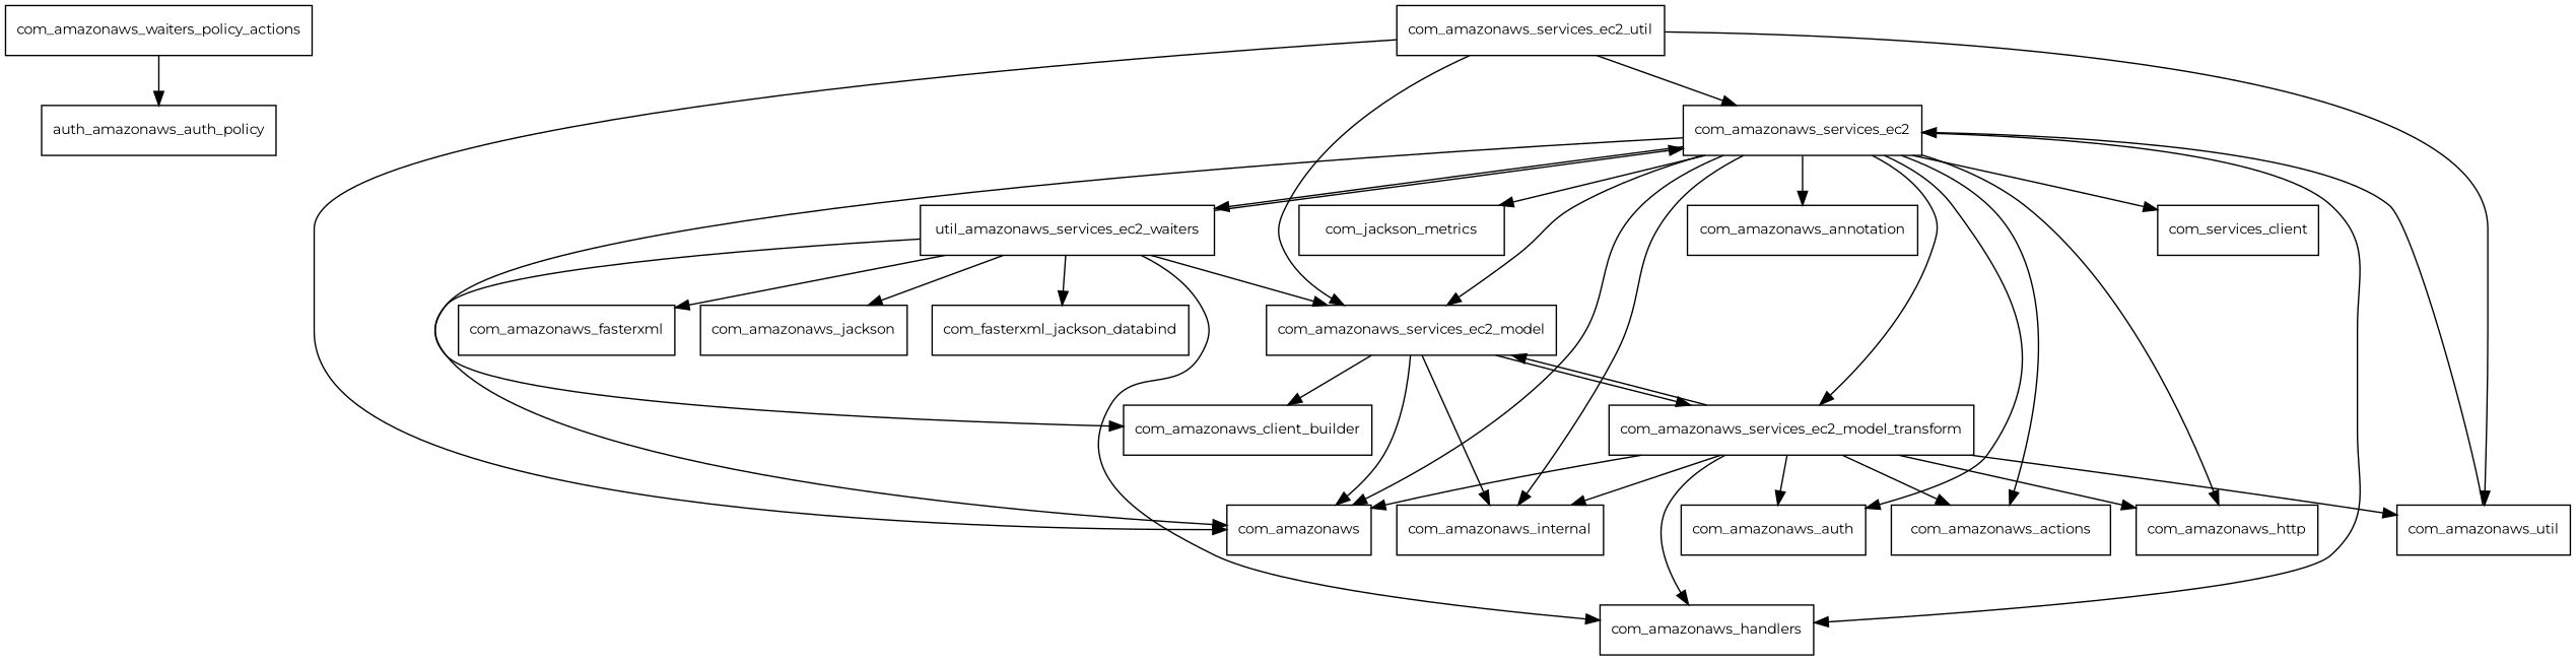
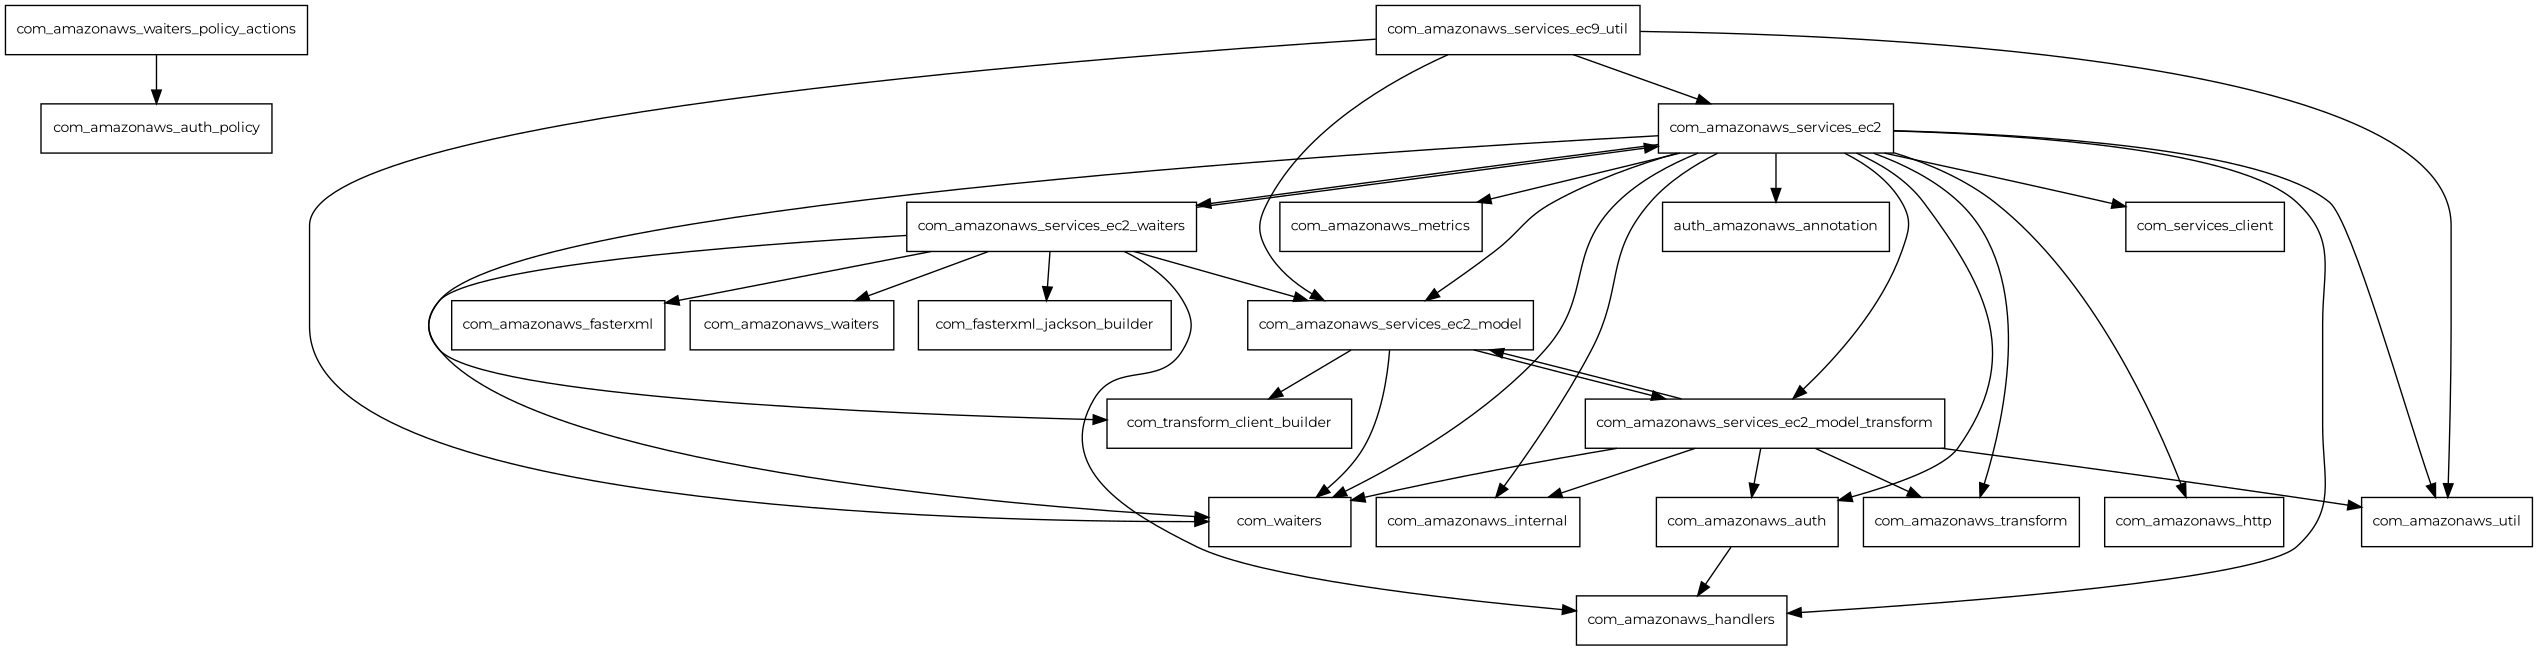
  digraph {
    fontname=Montserrat
    node [fontname=Montserrat fontsize=10.0 shape=box]
    edge [fontname=Montserrat]
    n1 [label=com_amazonaws_waiters_policy_actions]
-   com_amazonaws_auth_policy [label=auth_amazonaws_auth_policy]
+   com_amazonaws_auth_policy
    com_amazonaws_services_ec2
-   com_amazonaws
-   com_amazonaws_annotation
+   com_amazonaws [label=com_waiters]
+   com_amazonaws_annotation [label=auth_amazonaws_annotation]
    com_amazonaws_auth
    n7 [label=com_services_client]
-   com_amazonaws_client_builder
+   com_amazonaws_client_builder [label=com_transform_client_builder]
    com_amazonaws_handlers
    com_amazonaws_http
    com_amazonaws_internal
-   com_amazonaws_metrics [label=com_jackson_metrics]
+   com_amazonaws_metrics
    com_amazonaws_services_ec2_model
    com_amazonaws_services_ec2_model_transform
-   com_amazonaws_services_ec2_waiters [label=util_amazonaws_services_ec2_waiters]
-   com_amazonaws_transform [label=com_amazonaws_actions]
+   com_amazonaws_services_ec2_waiters
+   com_amazonaws_transform
    com_amazonaws_util
    n18 [label=com_amazonaws_fasterxml]
-   com_amazonaws_waiters [label=com_amazonaws_jackson]
-   com_fasterxml_jackson_databind
-   com_amazonaws_services_ec2_util
+   com_amazonaws_waiters
+   com_fasterxml_jackson_databind [label=com_fasterxml_jackson_builder]
+   com_amazonaws_services_ec2_util [label=com_amazonaws_services_ec9_util]
    n1 -> com_amazonaws_auth_policy
    com_amazonaws_services_ec2 -> com_amazonaws
    com_amazonaws_services_ec2 -> com_amazonaws_annotation
    com_amazonaws_services_ec2 -> com_amazonaws_auth
    com_amazonaws_services_ec2 -> n7
    com_amazonaws_services_ec2 -> com_amazonaws_client_builder
    com_amazonaws_services_ec2 -> com_amazonaws_handlers
    com_amazonaws_services_ec2 -> com_amazonaws_http
    com_amazonaws_services_ec2 -> com_amazonaws_internal
    com_amazonaws_services_ec2 -> com_amazonaws_metrics
    com_amazonaws_services_ec2 -> com_amazonaws_services_ec2_model
    com_amazonaws_services_ec2 -> com_amazonaws_services_ec2_model_transform
    com_amazonaws_services_ec2 -> com_amazonaws_services_ec2_waiters
    com_amazonaws_services_ec2 -> com_amazonaws_transform
-   com_amazonaws_util -> com_amazonaws_services_ec2
+   com_amazonaws_services_ec2 -> com_amazonaws_util
    com_amazonaws_services_ec2_model -> com_amazonaws
    com_amazonaws_services_ec2_model -> com_amazonaws_client_builder
-   com_amazonaws_services_ec2_model -> com_amazonaws_internal
    com_amazonaws_services_ec2_model -> com_amazonaws_services_ec2_model_transform
    com_amazonaws_services_ec2_model_transform -> com_amazonaws
    com_amazonaws_services_ec2_model_transform -> com_amazonaws_auth
-   com_amazonaws_services_ec2_model_transform -> com_amazonaws_handlers
-   com_amazonaws_services_ec2_model_transform -> com_amazonaws_http
+   com_amazonaws_auth -> com_amazonaws_handlers
    com_amazonaws_services_ec2_model_transform -> com_amazonaws_internal
    com_amazonaws_services_ec2_model_transform -> com_amazonaws_services_ec2_model
    com_amazonaws_services_ec2_model_transform -> com_amazonaws_transform
    com_amazonaws_services_ec2_model_transform -> com_amazonaws_util
    com_amazonaws_services_ec2_waiters -> com_amazonaws_services_ec2
    com_amazonaws_services_ec2_waiters -> com_amazonaws
    com_amazonaws_services_ec2_waiters -> com_amazonaws_handlers
    com_amazonaws_services_ec2_waiters -> com_amazonaws_services_ec2_model
    com_amazonaws_services_ec2_waiters -> n18
    com_amazonaws_services_ec2_waiters -> com_amazonaws_waiters
    com_amazonaws_services_ec2_waiters -> com_fasterxml_jackson_databind
    com_amazonaws_services_ec2_util -> com_amazonaws_services_ec2
    com_amazonaws_services_ec2_util -> com_amazonaws
    com_amazonaws_services_ec2_util -> com_amazonaws_services_ec2_model
    com_amazonaws_services_ec2_util -> com_amazonaws_util
  }
